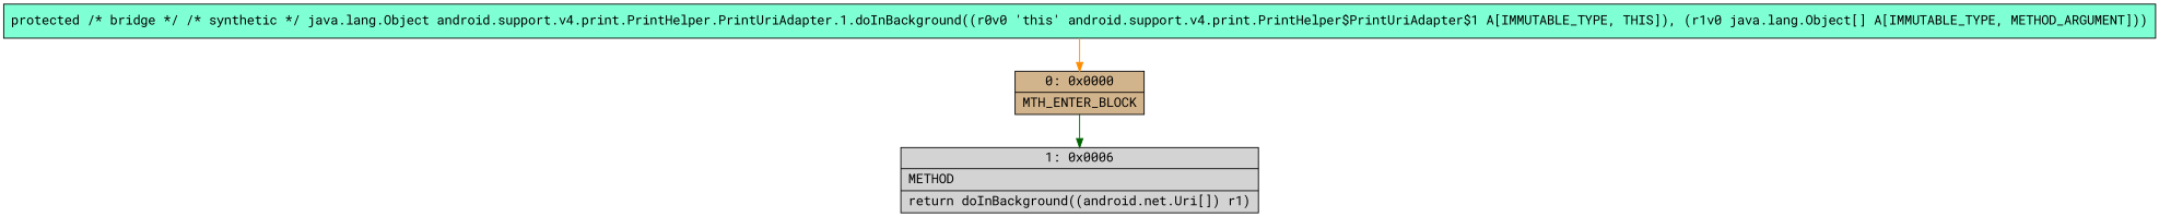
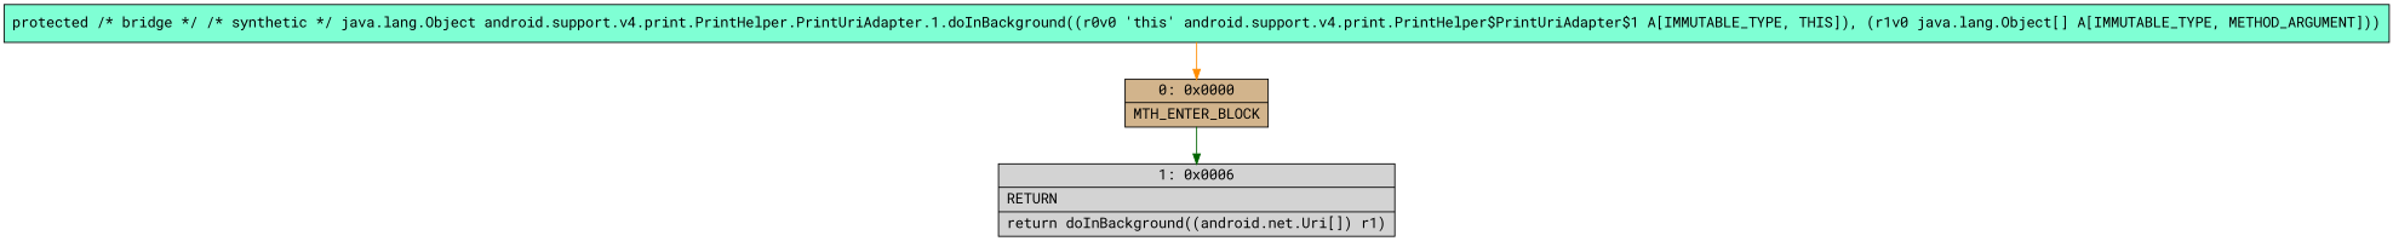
  digraph {
    fontname="Roboto Mono"
    node [shape=record style=filled fontname="Roboto Mono"]
    edge [style=solid fontname="Roboto Mono"]
    n1 [label="{0\:\ 0x0000|MTH_ENTER_BLOCK\l}" fillcolor=tan]
-   n2 [label="{1\:\ 0x0006|METHOD\l|return doInBackground((android.net.Uri[]) r1)\l}" fillcolor=lightgrey]
+   n2 [label="{1\:\ 0x0006|RETURN\l|return doInBackground((android.net.Uri[]) r1)\l}" fillcolor=lightgrey]
    n3 [label="{protected \/* bridge *\/ \/* synthetic *\/ java.lang.Object android.support.v4.print.PrintHelper.PrintUriAdapter.1.doInBackground((r0v0 'this' android.support.v4.print.PrintHelper$PrintUriAdapter$1 A[IMMUTABLE_TYPE, THIS]), (r1v0 java.lang.Object[] A[IMMUTABLE_TYPE, METHOD_ARGUMENT])) }" fillcolor=aquamarine]
    n1 -> n2 [color=darkgreen]
    n3 -> n1 [color=darkorange]
  }
